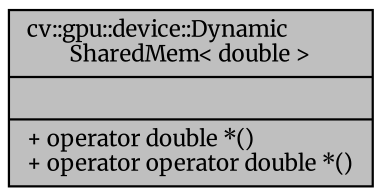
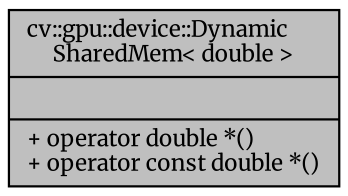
  digraph {
    fontname=Merriweather
-   n1 [color=black fillcolor=grey75 fontcolor=black fontname=Merriweather fontsize=10 height=0.2 label="{cv::gpu::device::Dynamic\lSharedMem\< double \>\n||+ operator double *()\l+ operator operator double *()\l}" shape=record style=filled width=0.4]
+   n1 [color=black fillcolor=grey75 fontcolor=black fontname=Merriweather fontsize=10 height=0.2 label="{cv::gpu::device::Dynamic\lSharedMem\< double \>\n||+ operator double *()\l+ operator const double *()\l}" shape=record style=filled width=0.4]
  }
